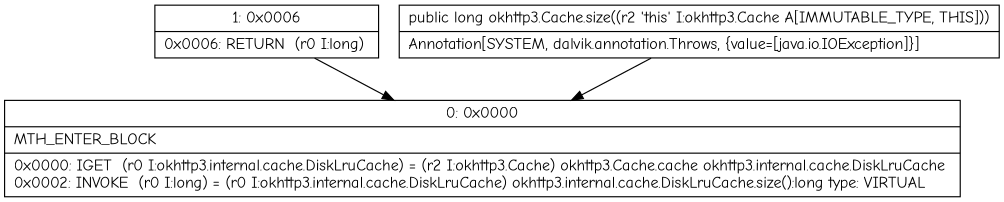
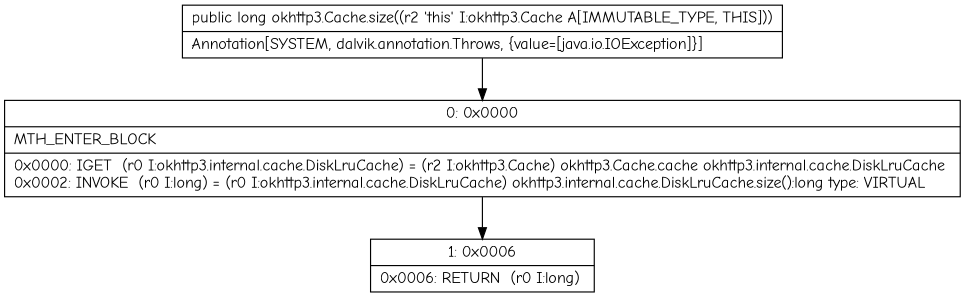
  digraph {
    fontname="Comic Neue"
    node [shape=record fontname="Comic Neue"]
    edge [fontname="Comic Neue"]
    n1 [label="{0\:\ 0x0000|MTH_ENTER_BLOCK\l|0x0000: IGET  (r0 I:okhttp3.internal.cache.DiskLruCache) = (r2 I:okhttp3.Cache) okhttp3.Cache.cache okhttp3.internal.cache.DiskLruCache \l0x0002: INVOKE  (r0 I:long) = (r0 I:okhttp3.internal.cache.DiskLruCache) okhttp3.internal.cache.DiskLruCache.size():long type: VIRTUAL \l}"]
    n2 [label="{1\:\ 0x0006|0x0006: RETURN  (r0 I:long) \l}"]
    n3 [label="{public long okhttp3.Cache.size((r2 'this' I:okhttp3.Cache A[IMMUTABLE_TYPE, THIS]))  | Annotation[SYSTEM, dalvik.annotation.Throws, \{value=[java.io.IOException]\}]\l}"]
-   n2 -> n1
+   n1 -> n2
    n3 -> n1
  }
